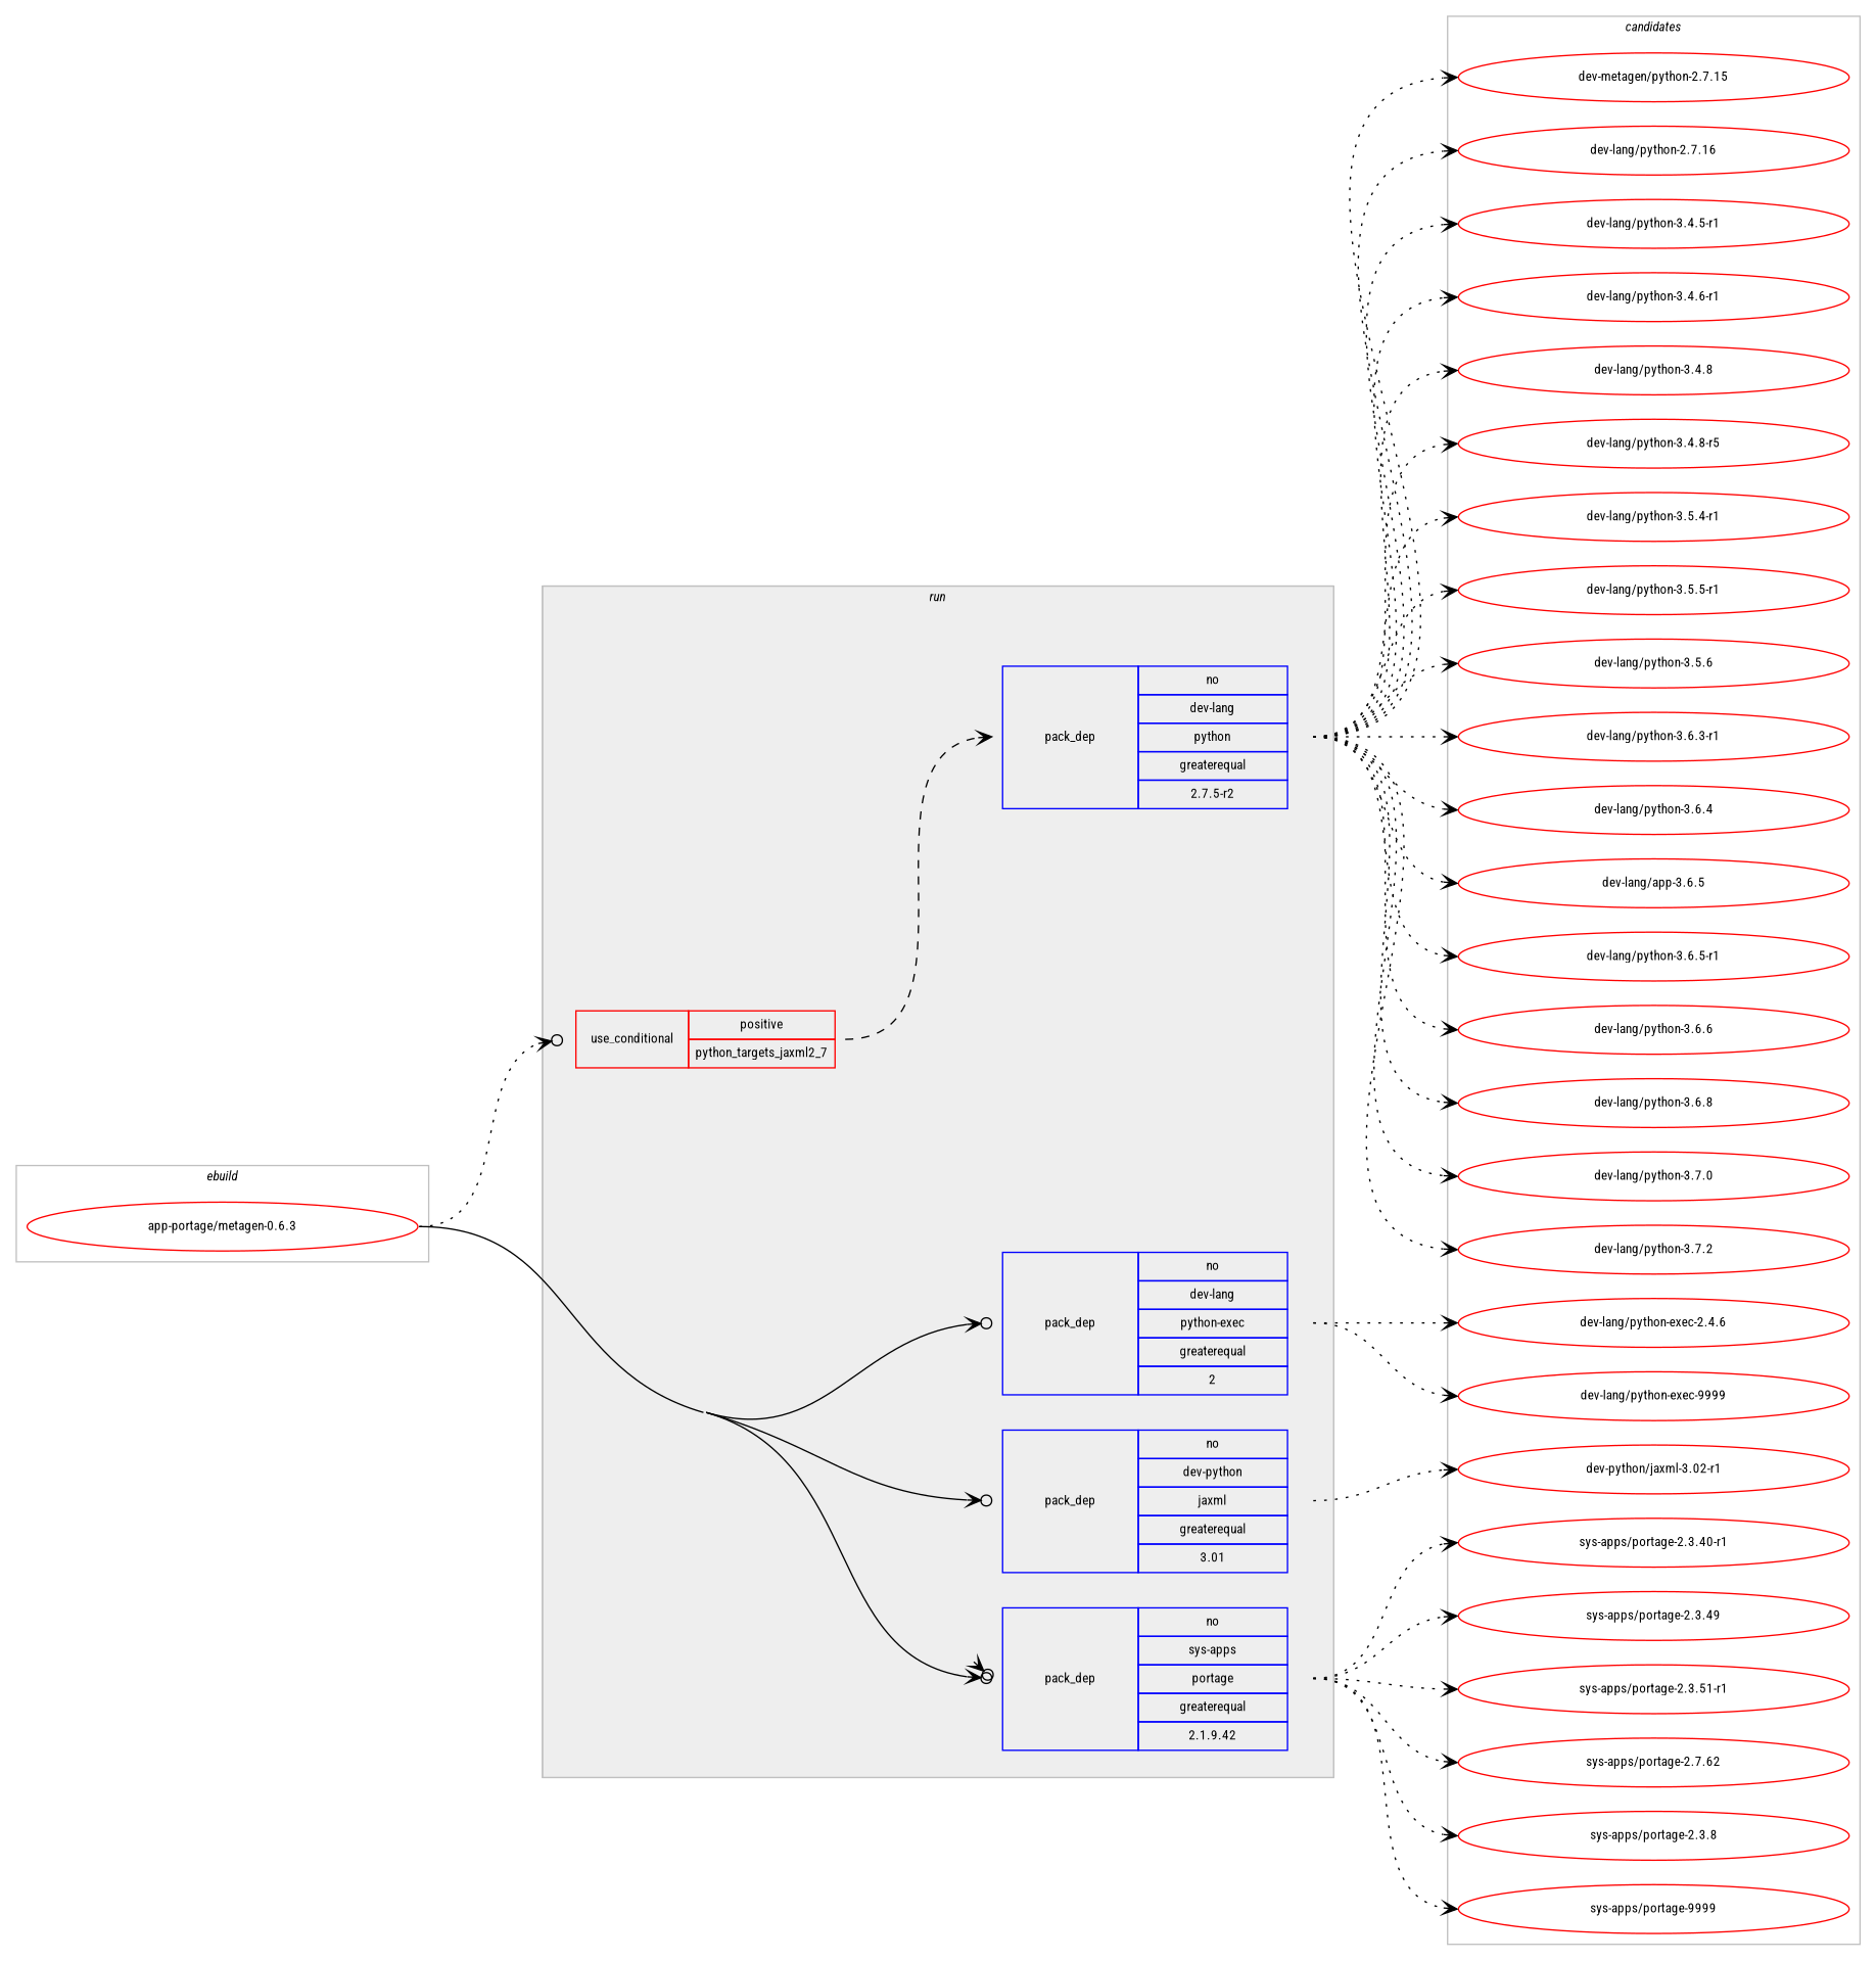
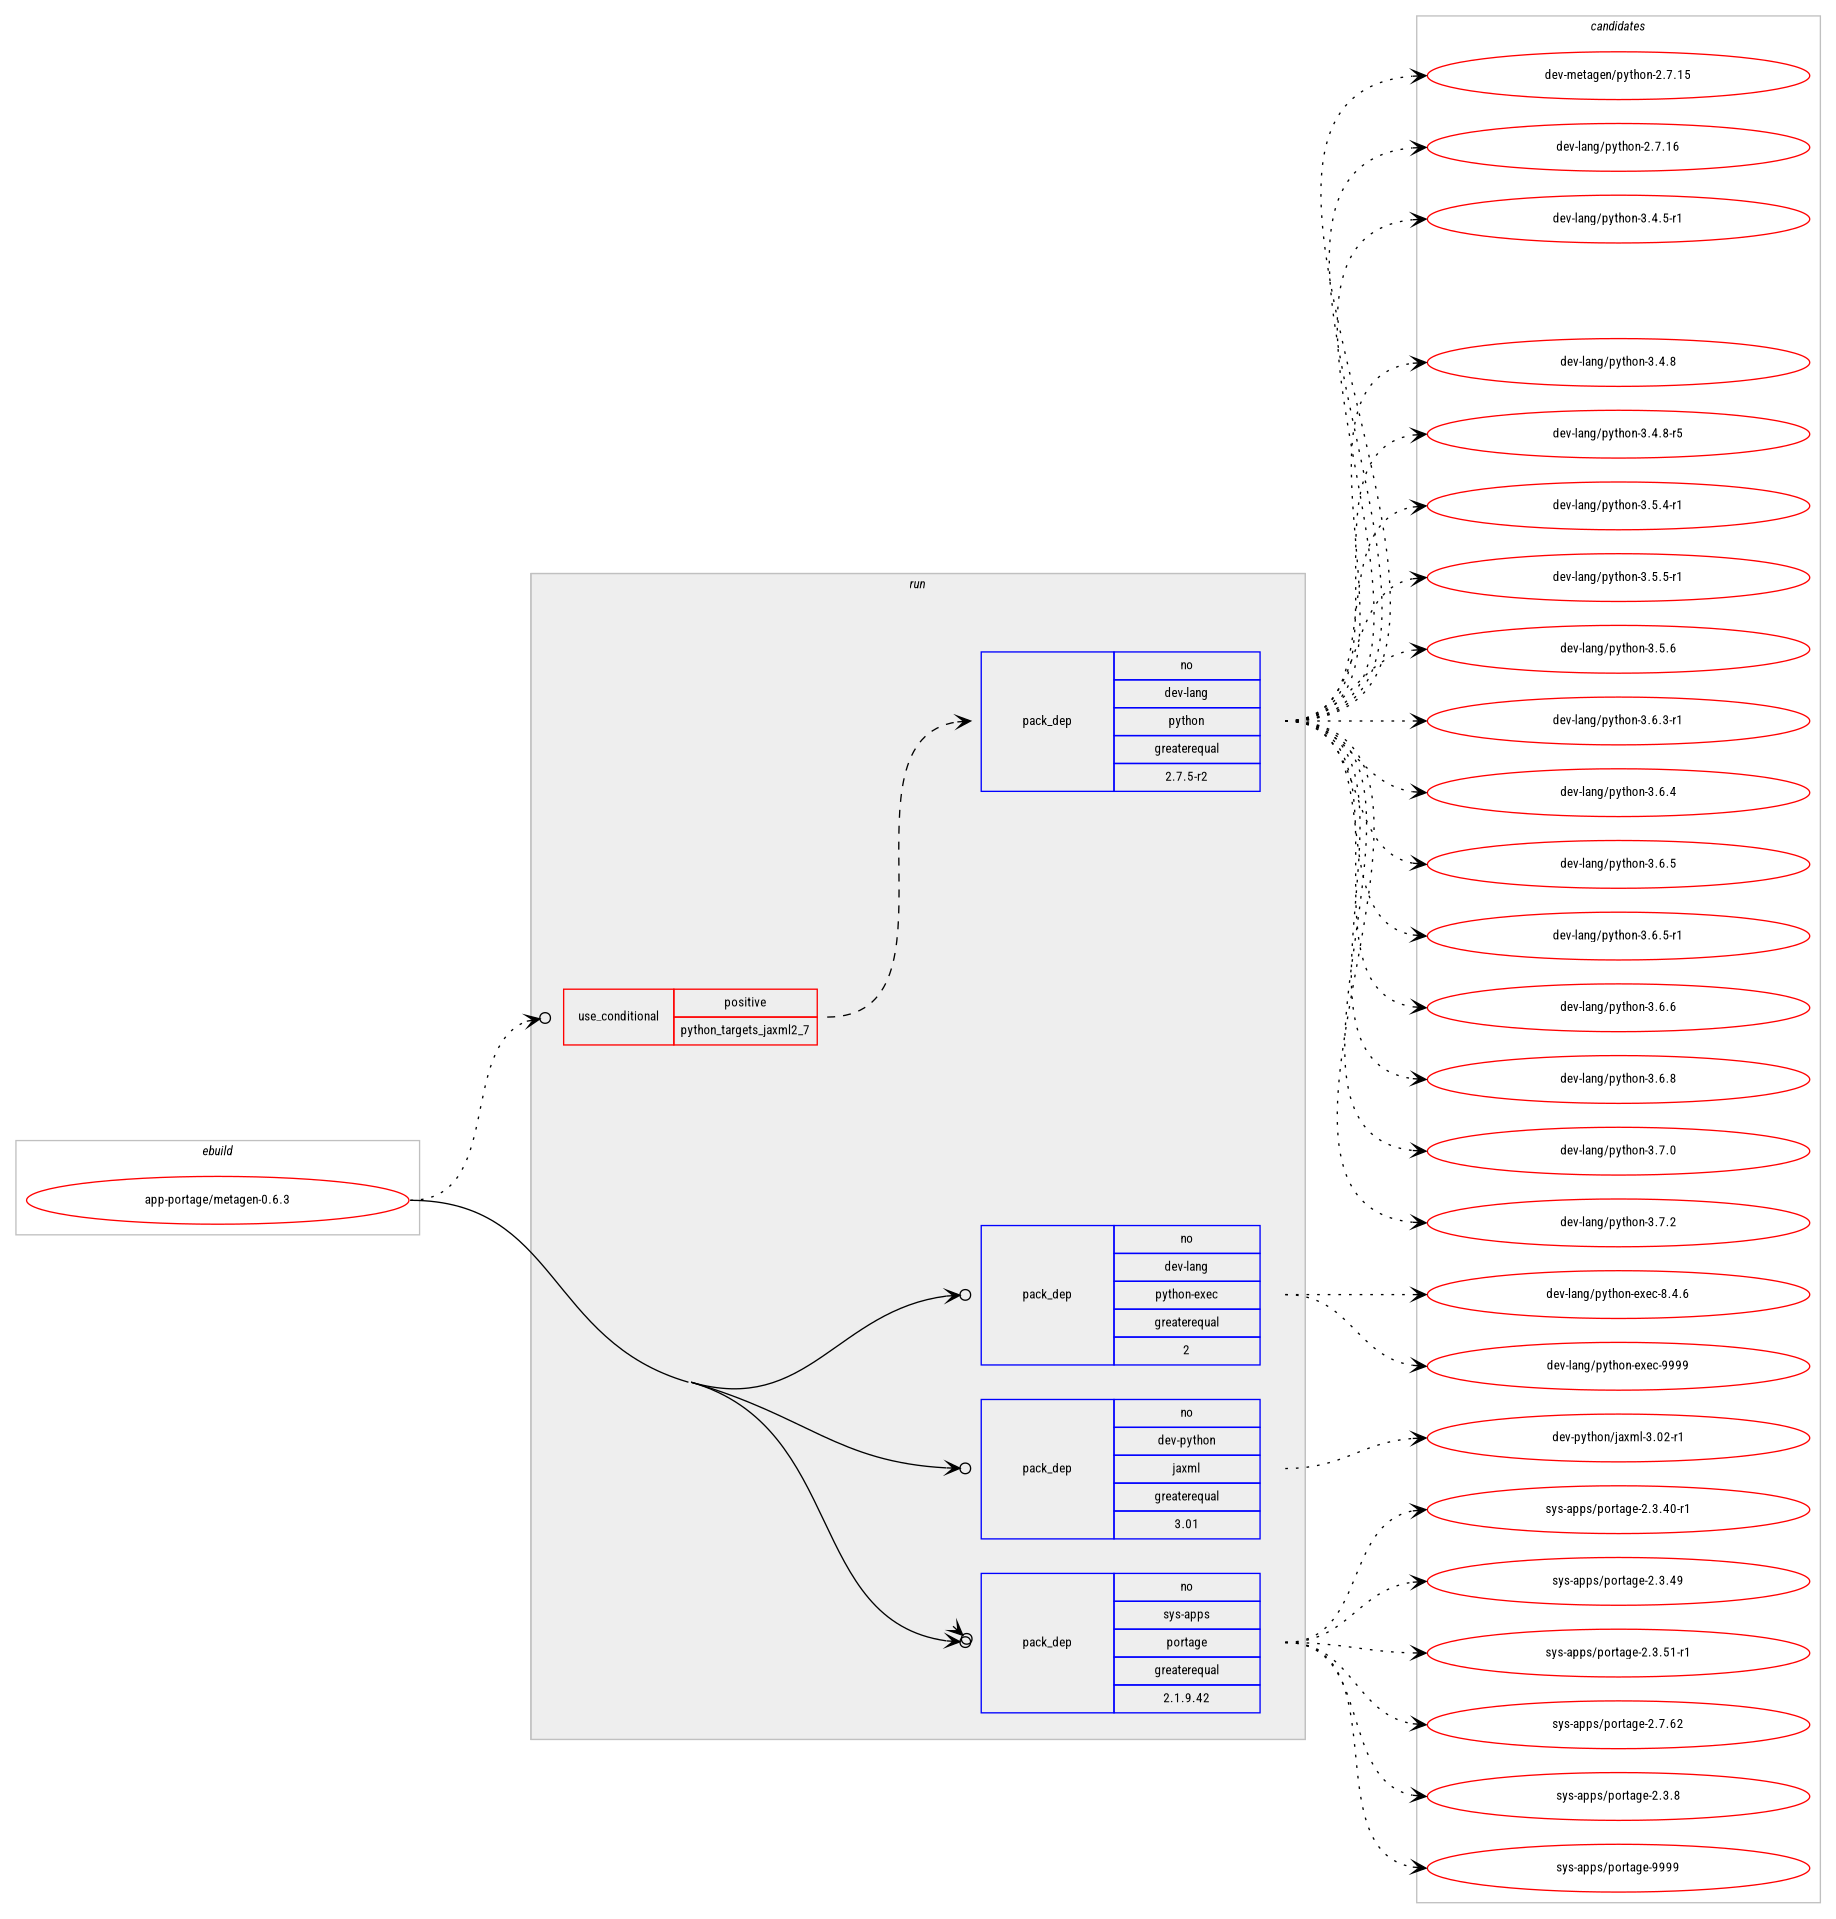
  digraph {
    compound=true
    concentrate=true
    fontname="Roboto Condensed"
    fontsize=10
    newrank=true
    rankdir=LR
    ranksep=1.5
    node [color=red fontname="Roboto Condensed" fontsize=10]
    edge [arrowhead=vee fontname="Roboto Condensed" headport=w style=dotted tailport=e weight=100]
    n1 [label="app-portage/metagen-0.6.3" width=4]
    n2 [color=blue label=<<TABLE BORDER="0" CELLBORDER="1" CELLSPACING="0" CELLPADDING="4" WIDTH="220"><TR><TD ROWSPAN="6" CELLPADDING="30">pack_dep</TD></TR><TR><TD WIDTH="110">no</TD></TR><TR><TD>dev-lang</TD></TR><TR><TD>python</TD></TR><TR><TD>greaterequal</TD></TR><TR><TD>2.7.5-r2</TD></TR></TABLE>> shape=none]
    n3 [label=<<TABLE BORDER="0" CELLBORDER="1" CELLSPACING="0" CELLPADDING="4"><TR><TD ROWSPAN="3" CELLPADDING="10">use_conditional</TD></TR><TR><TD>positive</TD></TR><TR><TD>python_targets_jaxml2_7</TD></TR></TABLE>> shape=none]
    n4 [color=blue label=<<TABLE BORDER="0" CELLBORDER="1" CELLSPACING="0" CELLPADDING="4" WIDTH="220"><TR><TD ROWSPAN="6" CELLPADDING="30">pack_dep</TD></TR><TR><TD WIDTH="110">no</TD></TR><TR><TD>dev-lang</TD></TR><TR><TD>python-exec</TD></TR><TR><TD>greaterequal</TD></TR><TR><TD>2</TD></TR></TABLE>> shape=none]
    n5 [color=blue label=<<TABLE BORDER="0" CELLBORDER="1" CELLSPACING="0" CELLPADDING="4" WIDTH="220"><TR><TD ROWSPAN="6" CELLPADDING="30">pack_dep</TD></TR><TR><TD WIDTH="110">no</TD></TR><TR><TD>dev-python</TD></TR><TR><TD>jaxml</TD></TR><TR><TD>greaterequal</TD></TR><TR><TD>3.01</TD></TR></TABLE>> shape=none]
    n6 [color=blue label=<<TABLE BORDER="0" CELLBORDER="1" CELLSPACING="0" CELLPADDING="4" WIDTH="220"><TR><TD ROWSPAN="6" CELLPADDING="30">pack_dep</TD></TR><TR><TD WIDTH="110">no</TD></TR><TR><TD>sys-apps</TD></TR><TR><TD>portage</TD></TR><TR><TD>greaterequal</TD></TR><TR><TD>2.1.9.42</TD></TR></TABLE>> shape=none]
    n7 [label="dev-metagen/python-2.7.15" width=4]
    n8 [label="dev-lang/python-2.7.16" width=4]
    n9 [label="dev-lang/python-3.4.5-r1" width=4]
-   n10 [label="dev-lang/python-3.4.6-r1" width=4]
    n11 [label="dev-lang/python-3.4.8" width=4]
    n12 [label="dev-lang/python-3.4.8-r5" width=4]
    n13 [label="dev-lang/python-3.5.4-r1" width=4]
    n14 [label="dev-lang/python-3.5.5-r1" width=4]
    n15 [label="dev-lang/python-3.5.6" width=4]
    n16 [label="dev-lang/python-3.6.3-r1" width=4]
    n17 [label="dev-lang/python-3.6.4" width=4]
-   n18 [label="dev-lang/app-3.6.5" width=4]
+   n18 [label="dev-lang/python-3.6.5" width=4]
    n19 [label="dev-lang/python-3.6.5-r1" width=4]
    n20 [label="dev-lang/python-3.6.6" width=4]
    n21 [label="dev-lang/python-3.6.8" width=4]
    n22 [label="dev-lang/python-3.7.0" width=4]
    n23 [label="dev-lang/python-3.7.2" width=4]
-   n24 [label="dev-lang/python-exec-2.4.6" width=4]
+   n24 [label="dev-lang/python-exec-8.4.6" width=4]
    n25 [label="dev-lang/python-exec-9999" width=4]
    n26 [label="dev-python/jaxml-3.02-r1" width=4]
    n27 [label="sys-apps/portage-2.3.40-r1" width=4]
    n28 [label="sys-apps/portage-2.3.49" width=4]
    n29 [label="sys-apps/portage-2.3.51-r1" width=4]
    n30 [label="sys-apps/portage-2.7.62" width=4]
    n31 [label="sys-apps/portage-2.3.8" width=4]
    n32 [label="sys-apps/portage-9999" width=4]
    subgraph cluster_1 {
      color=gray
      label=<<i>ebuild</i>>
      rank=same
      n1
    }
    subgraph cluster_2 {
      color=gray
      label=<<i>dependencies</i>>
      subgraph cluster_3 {
        color=gray
        fillcolor="#eeeeee"
        label=<<i>compile</i>>
        style=filled
      }
      subgraph cluster_4 {
        color=gray
        fillcolor="#eeeeee"
        label=<<i>compile and run</i>>
        style=filled
        subgraph sub_5 {
          color=gray
          fillcolor="#eeeeee"
          label=<<i>compile and run</i>>
          style=filled
          n3
          subgraph sub_6 {
            color=gray
            fillcolor="#eeeeee"
            label=<<i>compile and run</i>>
            style=filled
            n2
          }
        }
        subgraph sub_7 {
          color=gray
          fillcolor="#eeeeee"
          label=<<i>compile and run</i>>
          style=filled
          n4
        }
        subgraph sub_8 {
          color=gray
          fillcolor="#eeeeee"
          label=<<i>compile and run</i>>
          style=filled
          n5
        }
        subgraph sub_9 {
          color=gray
          fillcolor="#eeeeee"
          label=<<i>compile and run</i>>
          style=filled
          n6
        }
      }
      subgraph cluster_10 {
        color=gray
        fillcolor="#eeeeee"
        label=<<i>run</i>>
        style=filled
      }
    }
    subgraph cluster_11 {
      color=gray
      label=<<i>candidates</i>>
      rank=same
      subgraph sub_12 {
        color=black
        label=<<i>candidates</i>>
        nodesep=1
        rank=same
        n7
        n8
        n9
-       n10
        n11
        n12
        n13
        n14
        n15
        n16
        n17
        n18
        n19
        n20
        n21
        n22
        n23
      }
      subgraph sub_13 {
        color=black
        label=<<i>candidates</i>>
        nodesep=1
        rank=same
        n24
        n25
      }
      subgraph sub_14 {
        color=black
        label=<<i>candidates</i>>
        nodesep=1
        rank=same
        n26
      }
      subgraph sub_15 {
        color=black
        label=<<i>candidates</i>>
        nodesep=1
        rank=same
        n27
        n28
        n29
        n30
        n31
        n32
      }
    }
    n1 -> n3 [arrowhead=odotvee weight=20]
    n1 -> n4 [arrowhead=odotvee style=solid weight=20]
    n1 -> n5 [arrowhead=odotvee style=solid weight=20]
    n1 -> n6 [arrowhead=odotvee style=solid weight=20]
    n2 -> n7
    n2 -> n8
    n2 -> n9
-   n2 -> n10
    n2 -> n11
    n2 -> n12
    n2 -> n13
    n2 -> n14
    n2 -> n15
    n2 -> n16
    n2 -> n17
    n2 -> n18
    n2 -> n19
    n2 -> n20
    n2 -> n21
    n2 -> n22
    n2 -> n23
    n3 -> n2 [style=dashed weight=20]
    n4 -> n24
    n4 -> n25
    n5 -> n26
    n6 -> n27
    n6 -> n28
    n6 -> n29
    n6 -> n30
    n6 -> n31
    n6 -> n32
  }
